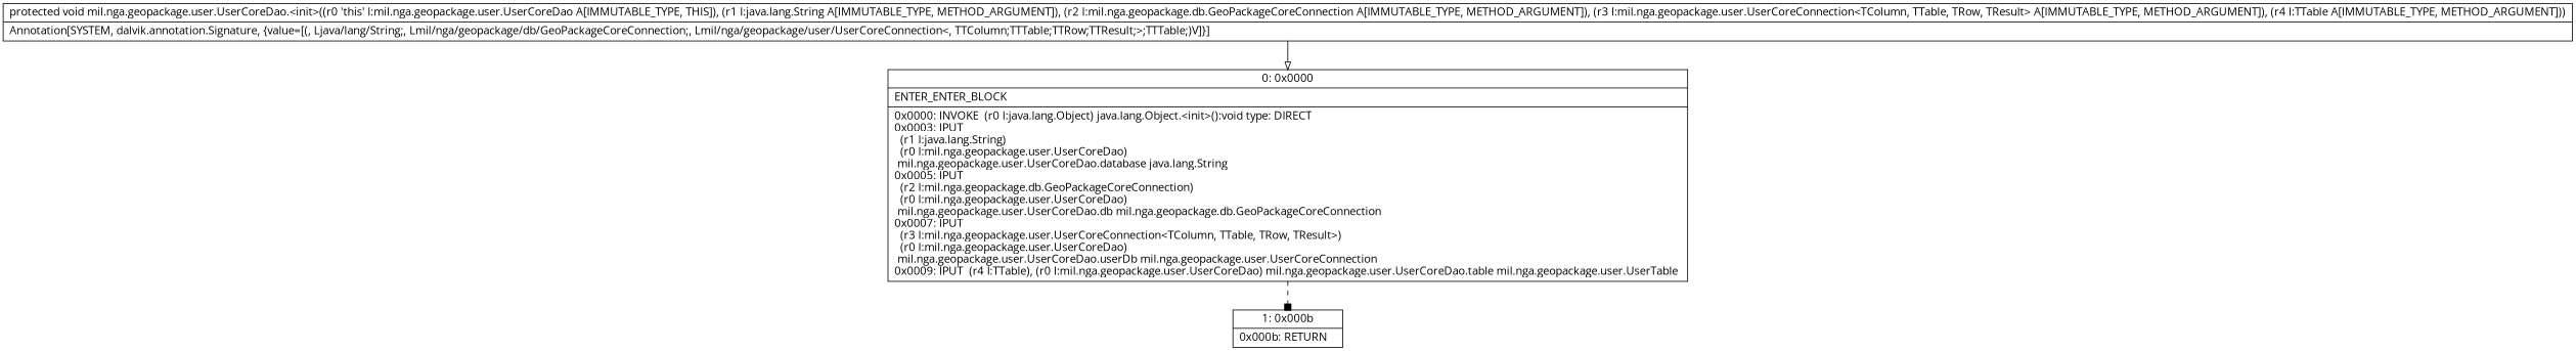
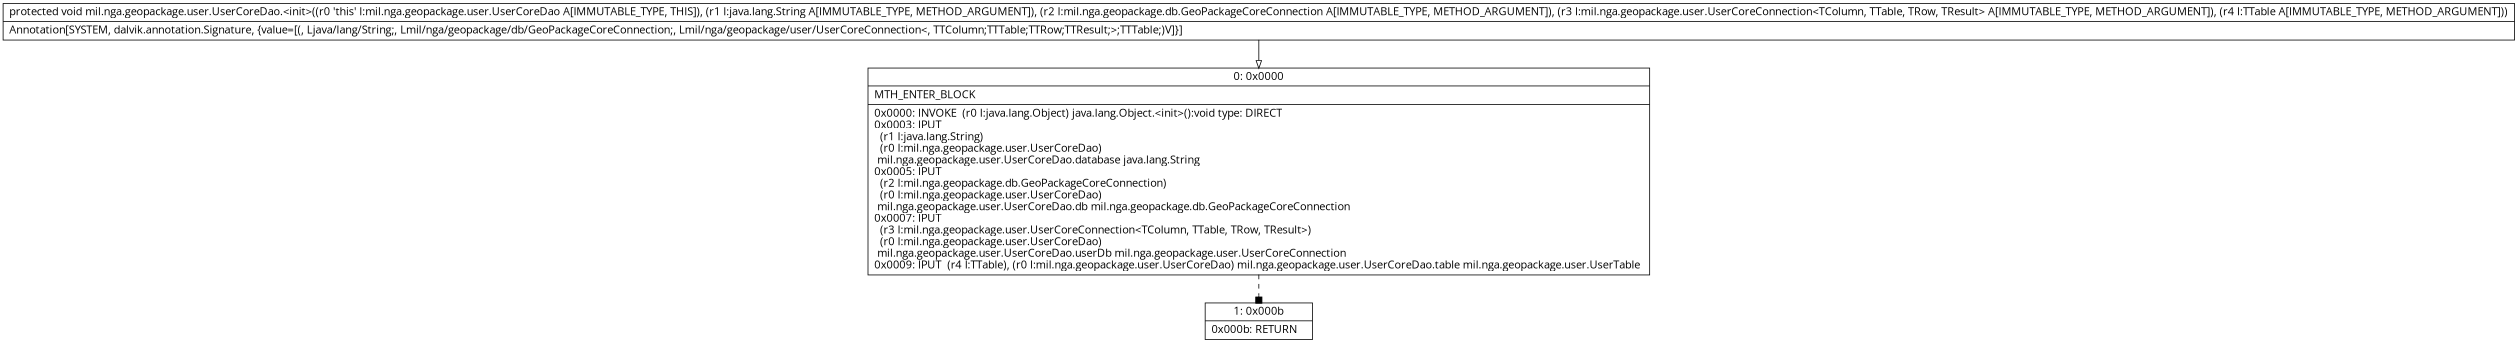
  digraph {
    fontname="Open Sans"
    node [shape=record fontname="Open Sans"]
    edge [fontname="Open Sans"]
-   n1 [label="{0\:\ 0x0000|ENTER_ENTER_BLOCK\l|0x0000: INVOKE  (r0 I:java.lang.Object) java.lang.Object.\<init\>():void type: DIRECT \l0x0003: IPUT  \l  (r1 I:java.lang.String)\l  (r0 I:mil.nga.geopackage.user.UserCoreDao)\l mil.nga.geopackage.user.UserCoreDao.database java.lang.String \l0x0005: IPUT  \l  (r2 I:mil.nga.geopackage.db.GeoPackageCoreConnection)\l  (r0 I:mil.nga.geopackage.user.UserCoreDao)\l mil.nga.geopackage.user.UserCoreDao.db mil.nga.geopackage.db.GeoPackageCoreConnection \l0x0007: IPUT  \l  (r3 I:mil.nga.geopackage.user.UserCoreConnection\<TColumn, TTable, TRow, TResult\>)\l  (r0 I:mil.nga.geopackage.user.UserCoreDao)\l mil.nga.geopackage.user.UserCoreDao.userDb mil.nga.geopackage.user.UserCoreConnection \l0x0009: IPUT  (r4 I:TTable), (r0 I:mil.nga.geopackage.user.UserCoreDao) mil.nga.geopackage.user.UserCoreDao.table mil.nga.geopackage.user.UserTable \l}"]
+   n1 [label="{0\:\ 0x0000|MTH_ENTER_BLOCK\l|0x0000: INVOKE  (r0 I:java.lang.Object) java.lang.Object.\<init\>():void type: DIRECT \l0x0003: IPUT  \l  (r1 I:java.lang.String)\l  (r0 I:mil.nga.geopackage.user.UserCoreDao)\l mil.nga.geopackage.user.UserCoreDao.database java.lang.String \l0x0005: IPUT  \l  (r2 I:mil.nga.geopackage.db.GeoPackageCoreConnection)\l  (r0 I:mil.nga.geopackage.user.UserCoreDao)\l mil.nga.geopackage.user.UserCoreDao.db mil.nga.geopackage.db.GeoPackageCoreConnection \l0x0007: IPUT  \l  (r3 I:mil.nga.geopackage.user.UserCoreConnection\<TColumn, TTable, TRow, TResult\>)\l  (r0 I:mil.nga.geopackage.user.UserCoreDao)\l mil.nga.geopackage.user.UserCoreDao.userDb mil.nga.geopackage.user.UserCoreConnection \l0x0009: IPUT  (r4 I:TTable), (r0 I:mil.nga.geopackage.user.UserCoreDao) mil.nga.geopackage.user.UserCoreDao.table mil.nga.geopackage.user.UserTable \l}"]
    n2 [label="{1\:\ 0x000b|0x000b: RETURN   \l}"]
    n3 [label="{protected void mil.nga.geopackage.user.UserCoreDao.\<init\>((r0 'this' I:mil.nga.geopackage.user.UserCoreDao A[IMMUTABLE_TYPE, THIS]), (r1 I:java.lang.String A[IMMUTABLE_TYPE, METHOD_ARGUMENT]), (r2 I:mil.nga.geopackage.db.GeoPackageCoreConnection A[IMMUTABLE_TYPE, METHOD_ARGUMENT]), (r3 I:mil.nga.geopackage.user.UserCoreConnection\<TColumn, TTable, TRow, TResult\> A[IMMUTABLE_TYPE, METHOD_ARGUMENT]), (r4 I:TTable A[IMMUTABLE_TYPE, METHOD_ARGUMENT]))  | Annotation[SYSTEM, dalvik.annotation.Signature, \{value=[(, Ljava\/lang\/String;, Lmil\/nga\/geopackage\/db\/GeoPackageCoreConnection;, Lmil\/nga\/geopackage\/user\/UserCoreConnection\<, TTColumn;TTTable;TTRow;TTResult;\>;TTTable;)V]\}]\l}"]
    n1 -> n2 [style=dashed arrowhead=box]
    n3 -> n1 [style=solid arrowhead=onormal]
  }
